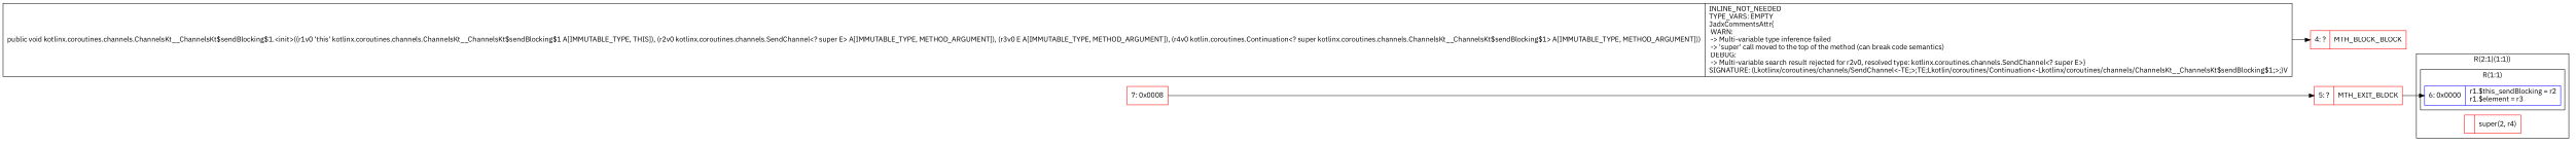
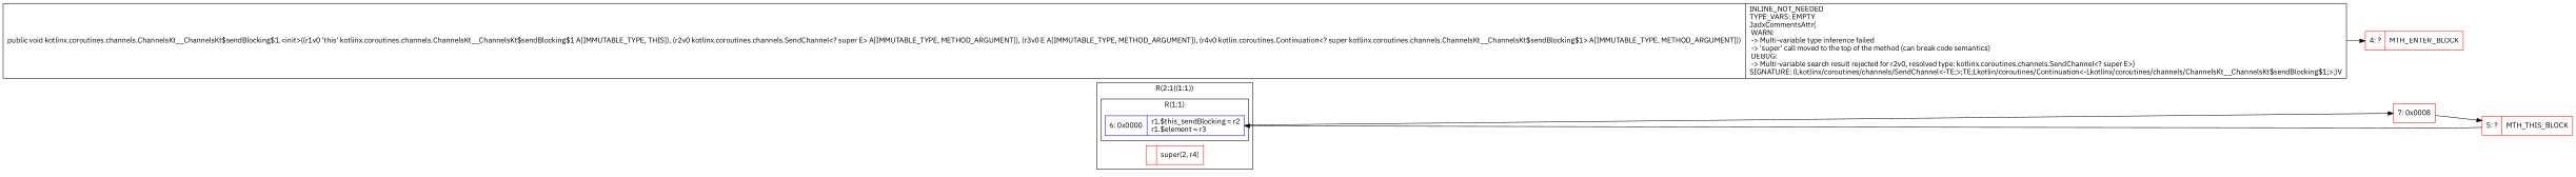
  digraph {
    fontname="IBM Plex Sans"
    rankdir=LR
    node [color=red fontname="IBM Plex Sans" shape=record]
    edge [fontname="IBM Plex Sans"]
    n1 [color=blue label="{6\:\ 0x0000|r1.$this_sendBlocking = r2\lr1.$element = r3\l}"]
    n2 [label="{|super(2, r4)\l}"]
    n3 [label="{7\:\ 0x0008}"]
-   n4 [label="{5\:\ ?|MTH_EXIT_BLOCK\l}"]
-   n5 [label="{4\:\ ?|MTH_BLOCK_BLOCK\l}"]
+   n4 [label="{5\:\ ?|MTH_THIS_BLOCK\l}"]
+   n5 [label="{4\:\ ?|MTH_ENTER_BLOCK\l}"]
    n6 [label="{public void kotlinx.coroutines.channels.ChannelsKt__ChannelsKt$sendBlocking$1.\<init\>((r1v0 'this' kotlinx.coroutines.channels.ChannelsKt__ChannelsKt$sendBlocking$1 A[IMMUTABLE_TYPE, THIS]), (r2v0 kotlinx.coroutines.channels.SendChannel\<? super E\> A[IMMUTABLE_TYPE, METHOD_ARGUMENT]), (r3v0 E A[IMMUTABLE_TYPE, METHOD_ARGUMENT]), (r4v0 kotlin.coroutines.Continuation\<? super kotlinx.coroutines.channels.ChannelsKt__ChannelsKt$sendBlocking$1\> A[IMMUTABLE_TYPE, METHOD_ARGUMENT]))  | INLINE_NOT_NEEDED\lTYPE_VARS: EMPTY\lJadxCommentsAttr\{\l WARN: \l \-\> Multi\-variable type inference failed\l \-\> 'super' call moved to the top of the method (can break code semantics)\l DEBUG: \l \-\> Multi\-variable search result rejected for r2v0, resolved type: kotlinx.coroutines.channels.SendChannel\<? super E\>\}\lSIGNATURE: (Lkotlinx\/coroutines\/channels\/SendChannel\<\-TE;\>;TE;Lkotlin\/coroutines\/Continuation\<\-Lkotlinx\/coroutines\/channels\/ChannelsKt__ChannelsKt$sendBlocking$1;\>;)V\l}" color=""]
    subgraph cluster_1 {
      label="R(2:1|(1:1))"
      n2
      subgraph cluster_2 {
        label="R(1:1)"
        n1
      }
    }
+   n1 -> n3
    n3 -> n4
    n4 -> n1
    n6 -> n5
  }
